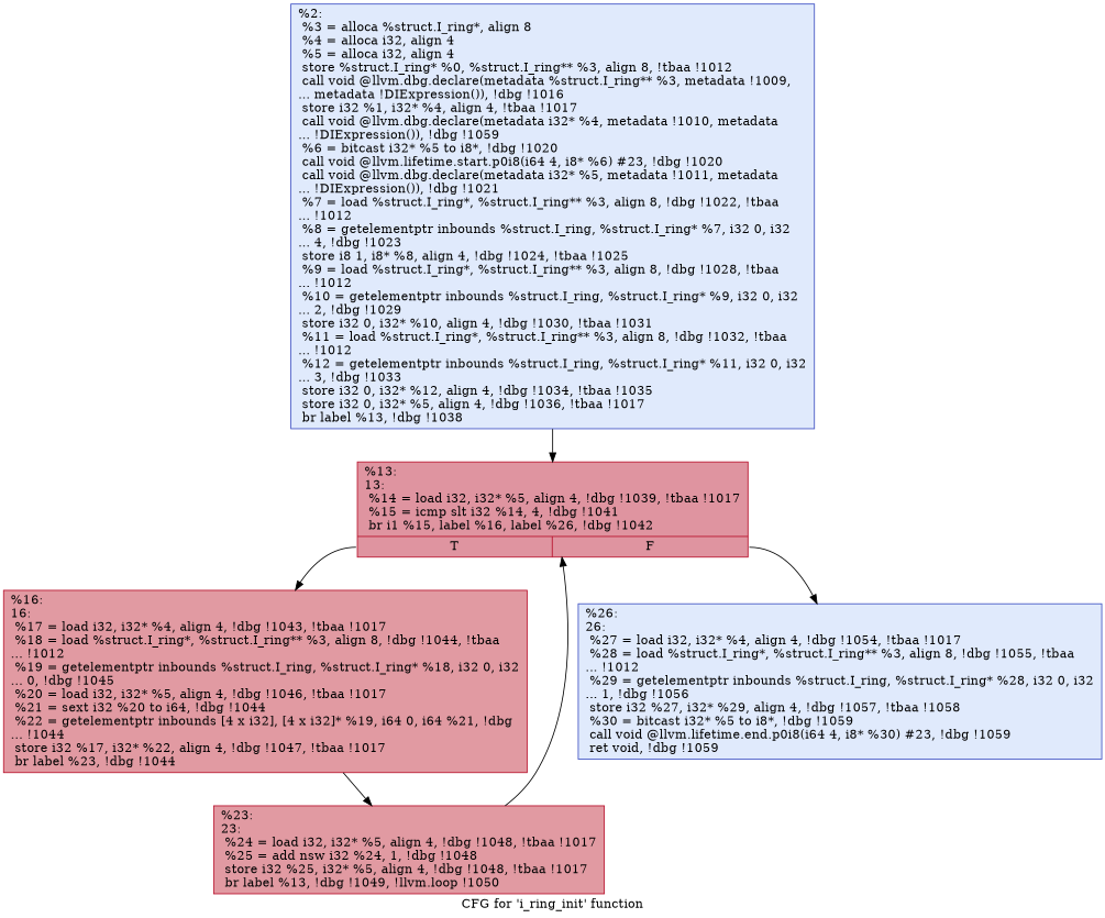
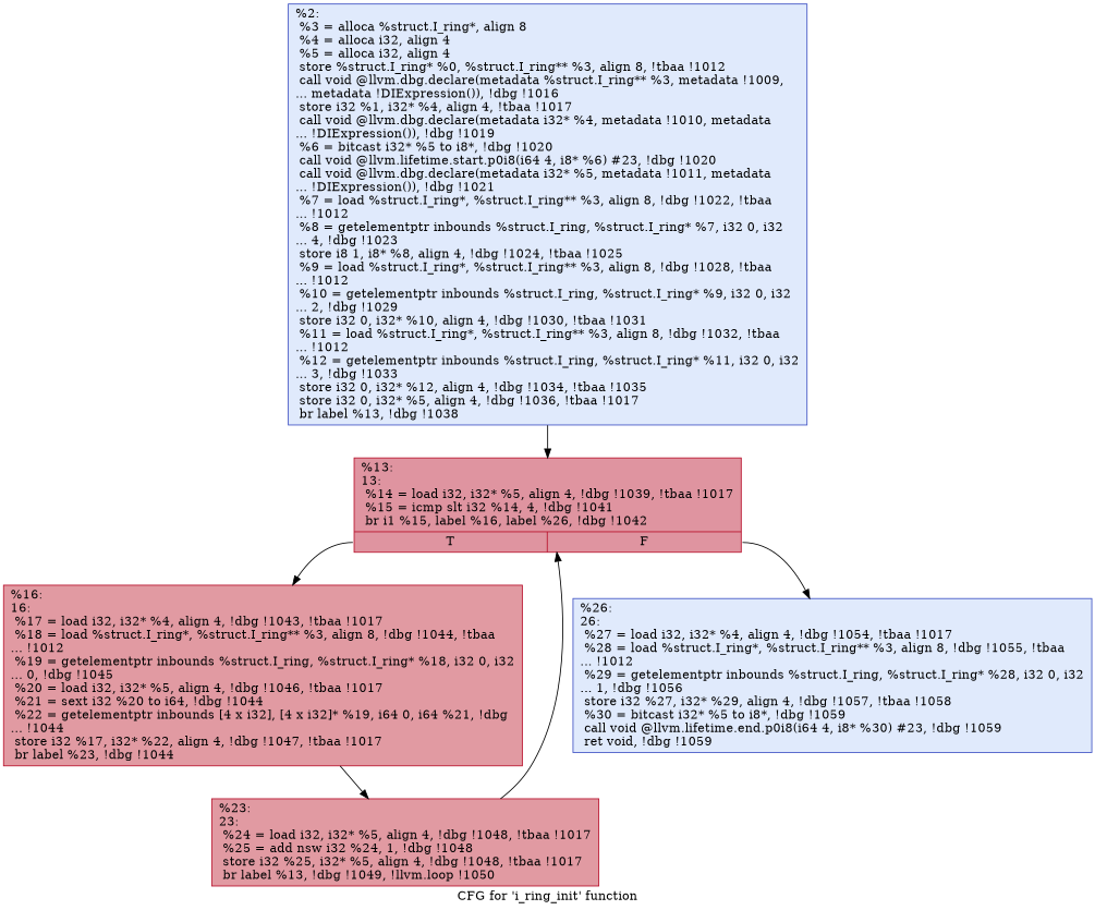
  digraph {
    label="CFG for 'i_ring_init' function"
    node [color="#b70d28ff" fillcolor="#b9d0f970" shape=record style=filled]
-   n1 [color="#3d50c3ff" label="{%2:\l  %3 = alloca %struct.I_ring*, align 8\l  %4 = alloca i32, align 4\l  %5 = alloca i32, align 4\l  store %struct.I_ring* %0, %struct.I_ring** %3, align 8, !tbaa !1012\l  call void @llvm.dbg.declare(metadata %struct.I_ring** %3, metadata !1009,\l... metadata !DIExpression()), !dbg !1016\l  store i32 %1, i32* %4, align 4, !tbaa !1017\l  call void @llvm.dbg.declare(metadata i32* %4, metadata !1010, metadata\l... !DIExpression()), !dbg !1059\l  %6 = bitcast i32* %5 to i8*, !dbg !1020\l  call void @llvm.lifetime.start.p0i8(i64 4, i8* %6) #23, !dbg !1020\l  call void @llvm.dbg.declare(metadata i32* %5, metadata !1011, metadata\l... !DIExpression()), !dbg !1021\l  %7 = load %struct.I_ring*, %struct.I_ring** %3, align 8, !dbg !1022, !tbaa\l... !1012\l  %8 = getelementptr inbounds %struct.I_ring, %struct.I_ring* %7, i32 0, i32\l... 4, !dbg !1023\l  store i8 1, i8* %8, align 4, !dbg !1024, !tbaa !1025\l  %9 = load %struct.I_ring*, %struct.I_ring** %3, align 8, !dbg !1028, !tbaa\l... !1012\l  %10 = getelementptr inbounds %struct.I_ring, %struct.I_ring* %9, i32 0, i32\l... 2, !dbg !1029\l  store i32 0, i32* %10, align 4, !dbg !1030, !tbaa !1031\l  %11 = load %struct.I_ring*, %struct.I_ring** %3, align 8, !dbg !1032, !tbaa\l... !1012\l  %12 = getelementptr inbounds %struct.I_ring, %struct.I_ring* %11, i32 0, i32\l... 3, !dbg !1033\l  store i32 0, i32* %12, align 4, !dbg !1034, !tbaa !1035\l  store i32 0, i32* %5, align 4, !dbg !1036, !tbaa !1017\l  br label %13, !dbg !1038\l}"]
+   n1 [color="#3d50c3ff" label="{%2:\l  %3 = alloca %struct.I_ring*, align 8\l  %4 = alloca i32, align 4\l  %5 = alloca i32, align 4\l  store %struct.I_ring* %0, %struct.I_ring** %3, align 8, !tbaa !1012\l  call void @llvm.dbg.declare(metadata %struct.I_ring** %3, metadata !1009,\l... metadata !DIExpression()), !dbg !1016\l  store i32 %1, i32* %4, align 4, !tbaa !1017\l  call void @llvm.dbg.declare(metadata i32* %4, metadata !1010, metadata\l... !DIExpression()), !dbg !1019\l  %6 = bitcast i32* %5 to i8*, !dbg !1020\l  call void @llvm.lifetime.start.p0i8(i64 4, i8* %6) #23, !dbg !1020\l  call void @llvm.dbg.declare(metadata i32* %5, metadata !1011, metadata\l... !DIExpression()), !dbg !1021\l  %7 = load %struct.I_ring*, %struct.I_ring** %3, align 8, !dbg !1022, !tbaa\l... !1012\l  %8 = getelementptr inbounds %struct.I_ring, %struct.I_ring* %7, i32 0, i32\l... 4, !dbg !1023\l  store i8 1, i8* %8, align 4, !dbg !1024, !tbaa !1025\l  %9 = load %struct.I_ring*, %struct.I_ring** %3, align 8, !dbg !1028, !tbaa\l... !1012\l  %10 = getelementptr inbounds %struct.I_ring, %struct.I_ring* %9, i32 0, i32\l... 2, !dbg !1029\l  store i32 0, i32* %10, align 4, !dbg !1030, !tbaa !1031\l  %11 = load %struct.I_ring*, %struct.I_ring** %3, align 8, !dbg !1032, !tbaa\l... !1012\l  %12 = getelementptr inbounds %struct.I_ring, %struct.I_ring* %11, i32 0, i32\l... 3, !dbg !1033\l  store i32 0, i32* %12, align 4, !dbg !1034, !tbaa !1035\l  store i32 0, i32* %5, align 4, !dbg !1036, !tbaa !1017\l  br label %13, !dbg !1038\l}"]
    n2 [fillcolor="#b70d2870" label="{%13:\l13:                                               \l  %14 = load i32, i32* %5, align 4, !dbg !1039, !tbaa !1017\l  %15 = icmp slt i32 %14, 4, !dbg !1041\l  br i1 %15, label %16, label %26, !dbg !1042\l|{<s0>T|<s1>F}}"]
    n3 [fillcolor="#bb1b2c70" label="{%16:\l16:                                               \l  %17 = load i32, i32* %4, align 4, !dbg !1043, !tbaa !1017\l  %18 = load %struct.I_ring*, %struct.I_ring** %3, align 8, !dbg !1044, !tbaa\l... !1012\l  %19 = getelementptr inbounds %struct.I_ring, %struct.I_ring* %18, i32 0, i32\l... 0, !dbg !1045\l  %20 = load i32, i32* %5, align 4, !dbg !1046, !tbaa !1017\l  %21 = sext i32 %20 to i64, !dbg !1044\l  %22 = getelementptr inbounds [4 x i32], [4 x i32]* %19, i64 0, i64 %21, !dbg\l... !1044\l  store i32 %17, i32* %22, align 4, !dbg !1047, !tbaa !1017\l  br label %23, !dbg !1044\l}"]
    n4 [color="#3d50c3ff" label="{%26:\l26:                                               \l  %27 = load i32, i32* %4, align 4, !dbg !1054, !tbaa !1017\l  %28 = load %struct.I_ring*, %struct.I_ring** %3, align 8, !dbg !1055, !tbaa\l... !1012\l  %29 = getelementptr inbounds %struct.I_ring, %struct.I_ring* %28, i32 0, i32\l... 1, !dbg !1056\l  store i32 %27, i32* %29, align 4, !dbg !1057, !tbaa !1058\l  %30 = bitcast i32* %5 to i8*, !dbg !1059\l  call void @llvm.lifetime.end.p0i8(i64 4, i8* %30) #23, !dbg !1059\l  ret void, !dbg !1059\l}"]
    n5 [fillcolor="#bb1b2c70" label="{%23:\l23:                                               \l  %24 = load i32, i32* %5, align 4, !dbg !1048, !tbaa !1017\l  %25 = add nsw i32 %24, 1, !dbg !1048\l  store i32 %25, i32* %5, align 4, !dbg !1048, !tbaa !1017\l  br label %13, !dbg !1049, !llvm.loop !1050\l}"]
    n1 -> n2
    n2 -> n3 [tailport=s0]
    n2 -> n4 [tailport=s1]
    n3 -> n5
    n5 -> n2
  }
